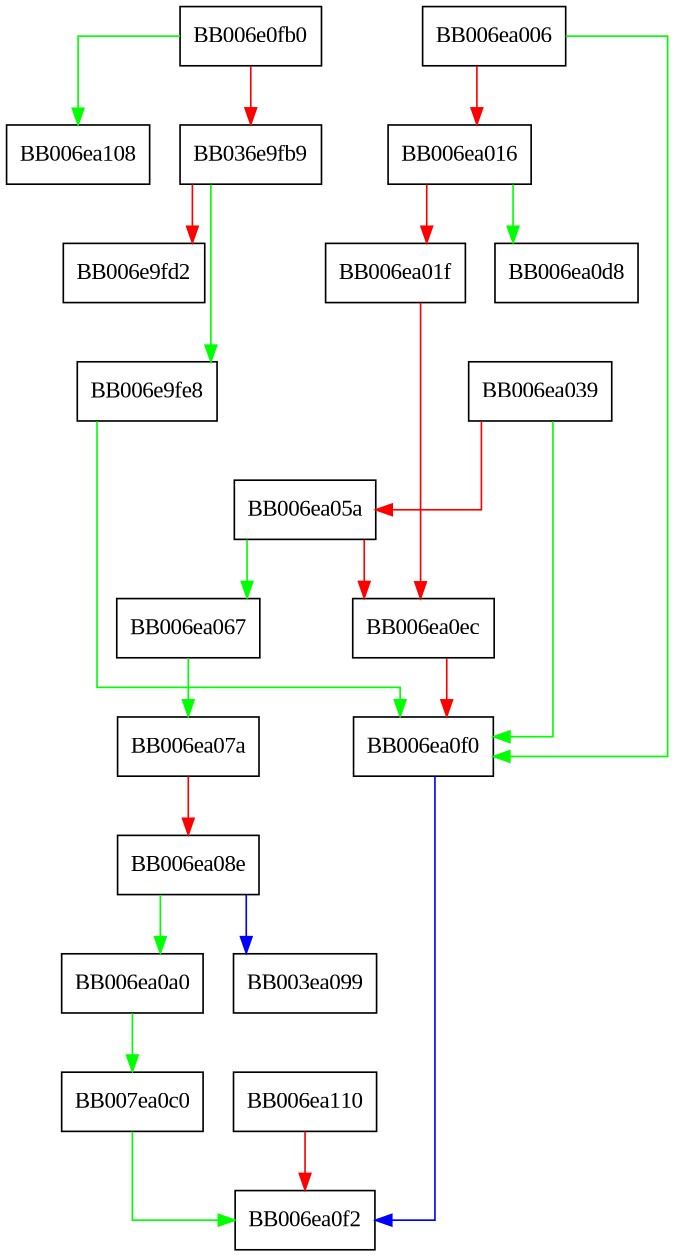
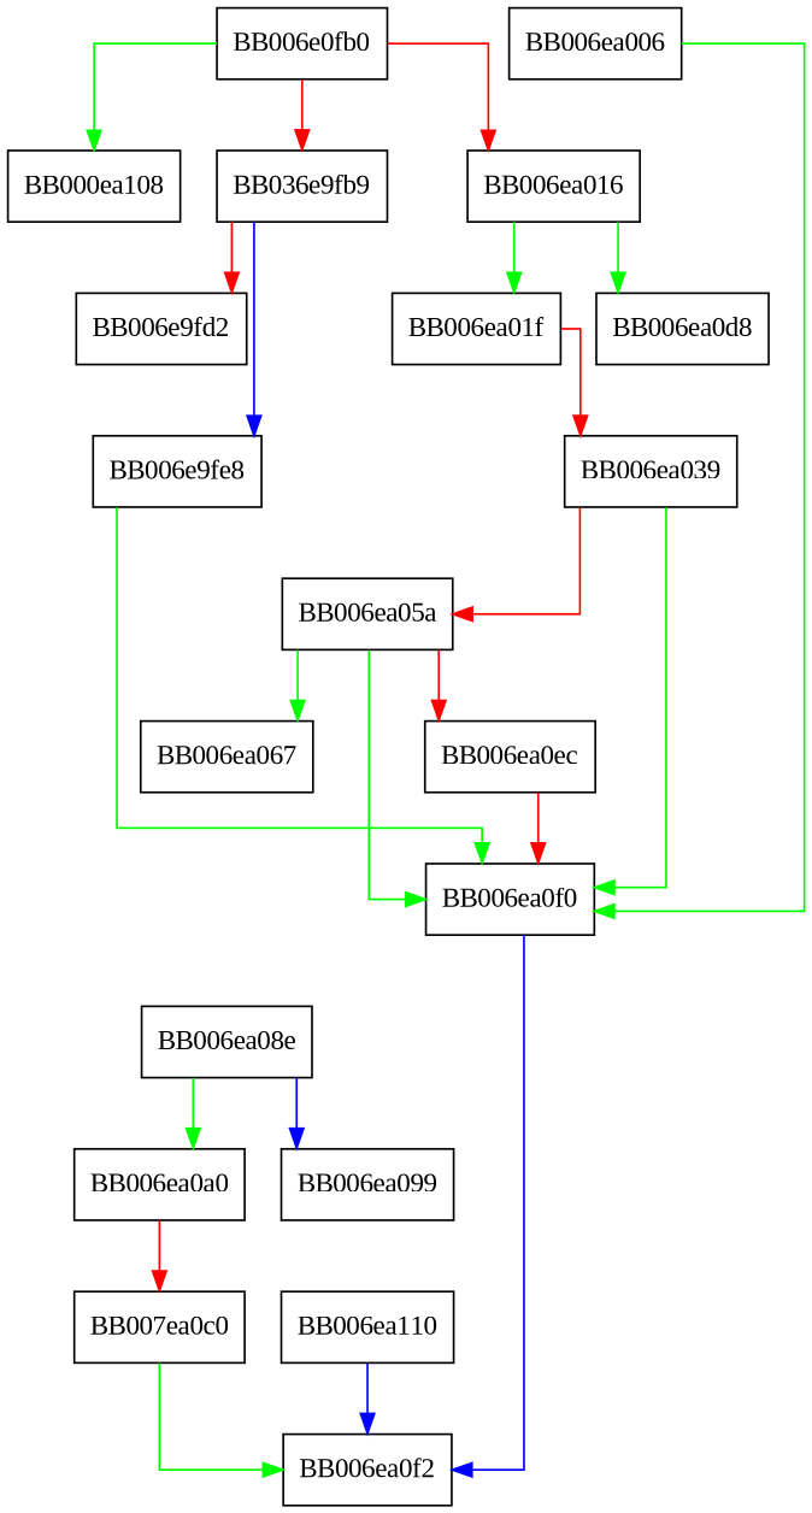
  digraph {
    fontname="Liberation Serif"
    splines=ortho
    node [fontname="Liberation Serif" shape=box]
    edge [color=green fontname="Liberation Serif"]
    n1 [label=BB006e0fb0]
-   BB006ea108
+   BB006ea108 [label=BB000ea108]
    n3 [label=BB036e9fb9]
    BB006e9fe8
    BB006e9fd2
    BB006ea0f0
    BB006ea0f2
    BB006ea006
    BB006ea016
    BB006ea0d8
    BB006ea01f
    BB006ea039
    BB006ea110
    BB006ea0ec
    BB006ea05a
    BB006ea067
-   BB006ea07a
    BB006ea08e
    BB006ea0a0
-   BB006ea099 [label=BB003ea099]
+   BB006ea099
    n21 [label=BB007ea0c0]
    n1 -> BB006ea108
    n1 -> n3 [color=red]
-   n3 -> BB006e9fe8
+   n3 -> BB006e9fe8 [color=blue]
    n3 -> BB006e9fd2 [color=red]
    BB006e9fe8 -> BB006ea0f0
    BB006ea0f0 -> BB006ea0f2 [color=blue]
    BB006ea006 -> BB006ea0f0
-   BB006ea006 -> BB006ea016 [color=red]
+   n1 -> BB006ea016 [color=red]
    BB006ea016 -> BB006ea0d8
-   BB006ea016 -> BB006ea01f [color=red]
-   BB006ea01f -> BB006ea0ec [color=red]
+   BB006ea016 -> BB006ea01f
+   BB006ea01f -> BB006ea039 [color=red]
    BB006ea039 -> BB006ea0f0
    BB006ea039 -> BB006ea05a [color=red]
-   BB006ea110 -> BB006ea0f2 [color=red]
+   BB006ea110 -> BB006ea0f2 [color=blue]
    BB006ea0ec -> BB006ea0f0 [color=red]
+   BB006ea05a -> BB006ea0f0
    BB006ea05a -> BB006ea0ec [color=red]
    BB006ea05a -> BB006ea067
-   BB006ea067 -> BB006ea07a
-   BB006ea07a -> BB006ea08e [color=red]
    BB006ea08e -> BB006ea0a0
    BB006ea08e -> BB006ea099 [color=blue]
-   BB006ea0a0 -> n21
+   BB006ea0a0 -> n21 [color=red]
    n21 -> BB006ea0f2
  }
